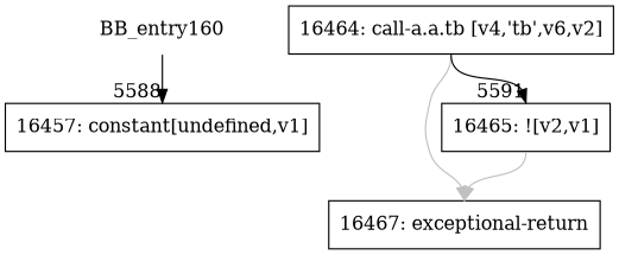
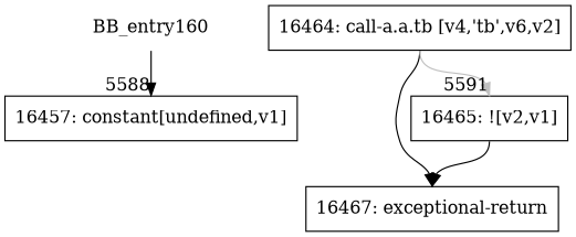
  digraph {
    rankdir=TD
    node [shape=record]
    edge [headport=n tailport=s]
    n1 [label=BB_entry160 shape=none]
    n2 [label="{16457: constant[undefined,v1]}"]
    n3 [label="{16464: call-a.a.tb [v4,'tb',v6,v2]}"]
    n4 [label="{16467: exceptional-return}"]
    n5 [label="{16465: ![v2,v1]}"]
    n1 -> n2 [headlabel="    5588"]
-   n3 -> n4 [color=gray]
-   n3 -> n5 [headlabel="      5591"]
-   n5 -> n4 [color=gray]
+   n3 -> n4 [color=black]
+   n3 -> n5 [headlabel="      5591" color=gray]
+   n5 -> n4 [color=black]
  }
